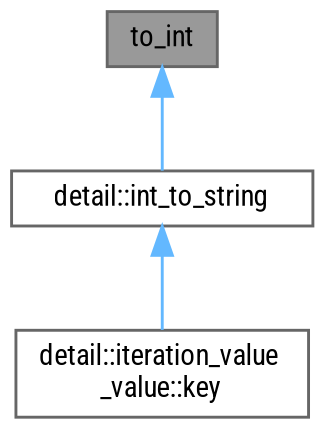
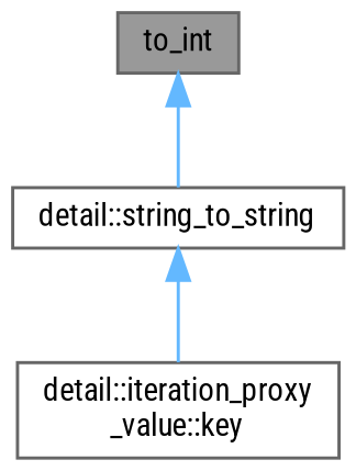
  digraph {
    fontname="Roboto Condensed"
    rankdir=TB
    node [color=grey40 fillcolor=white fontname="Roboto Condensed" fontsize=10 shape=box style=filled]
    edge [color=steelblue1 dir=back fontname="Roboto Condensed" fontsize=10 labelfontname=Helvetica labelfontsize=10 style=solid]
    n1 [color=gray40 fillcolor=grey60 fontcolor=black height=0.2 label=to_int width=0.4]
-   n2 [height=0.2 label="detail::int_to_string" width=0.4]
-   n3 [height=0.2 label="detail::iteration_value\l_value::key" width=0.4]
+   n2 [height=0.2 label="detail::string_to_string" width=0.4]
+   n3 [height=0.2 label="detail::iteration_proxy\l_value::key" width=0.4]
    n1 -> n2
    n2 -> n3
  }
